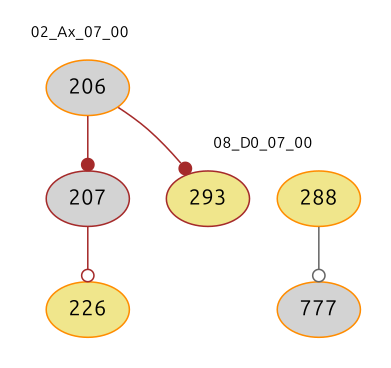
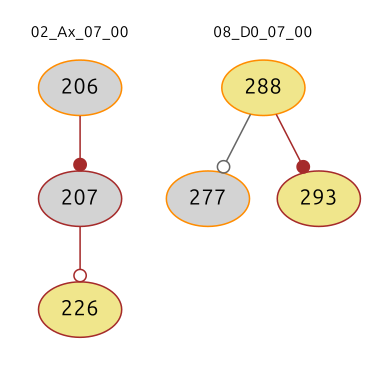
  digraph {
    fontname=Ubuntu
    node [color=brown fillcolor=lightgrey fontname=Ubuntu style=filled]
    edge [arrowhead=odot color=brown fontname=Ubuntu]
    n1 [label=207]
    n2 [color=darkorange label=206]
-   n3 [color=darkorange fillcolor=khaki label=226]
+   n3 [fillcolor=khaki label=226]
    n4 [color=darkorange fillcolor=khaki label=288]
-   n5 [color=darkorange label=777]
+   n5 [color=darkorange label=277]
    n6 [fillcolor=khaki label=293]
    subgraph cluster_1 {
      color=white
      fontsize=10
      label="02_Ax_07_00"
      n1
      n2
      n3
    }
    subgraph cluster_2 {
      color=white
      fontsize=10
      label="08_D0_07_00"
      n4
      n5
      n6
    }
    n1 -> n3
    n2 -> n1 [arrowhead=dot]
    n4 -> n5 [color=gray40]
-   n2 -> n6 [arrowhead=dot]
+   n4 -> n6 [arrowhead=dot]
  }
